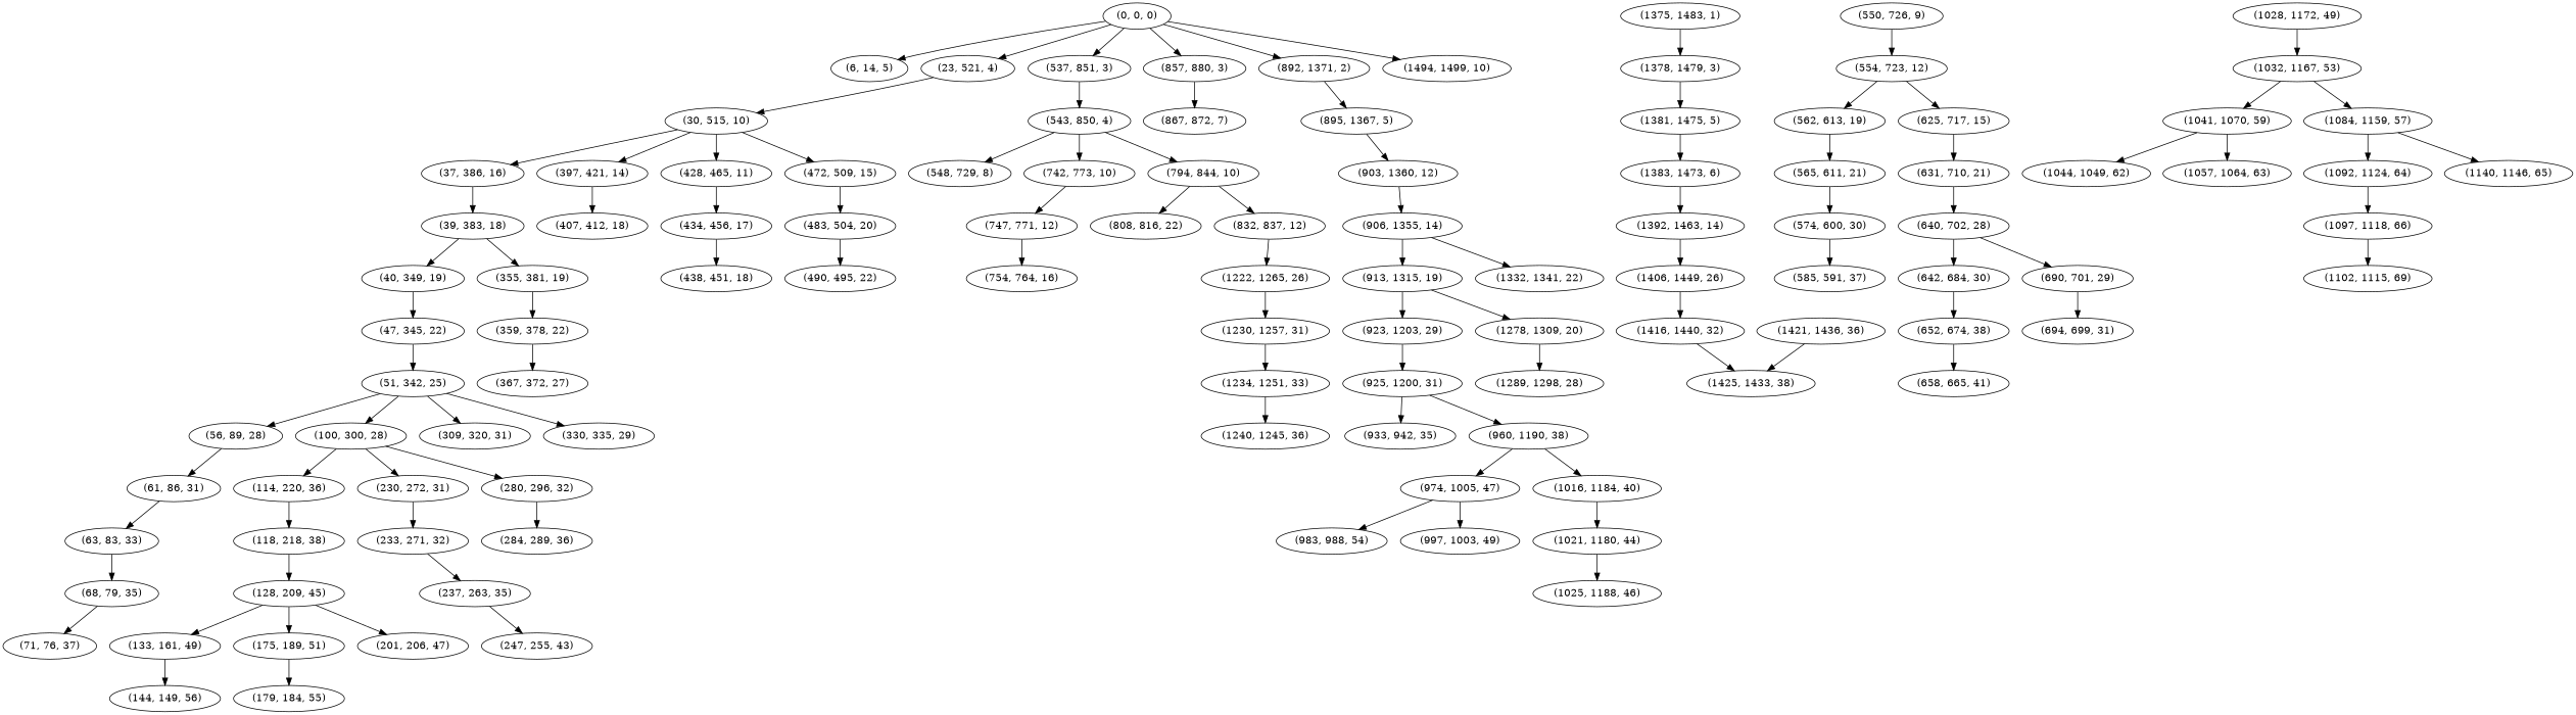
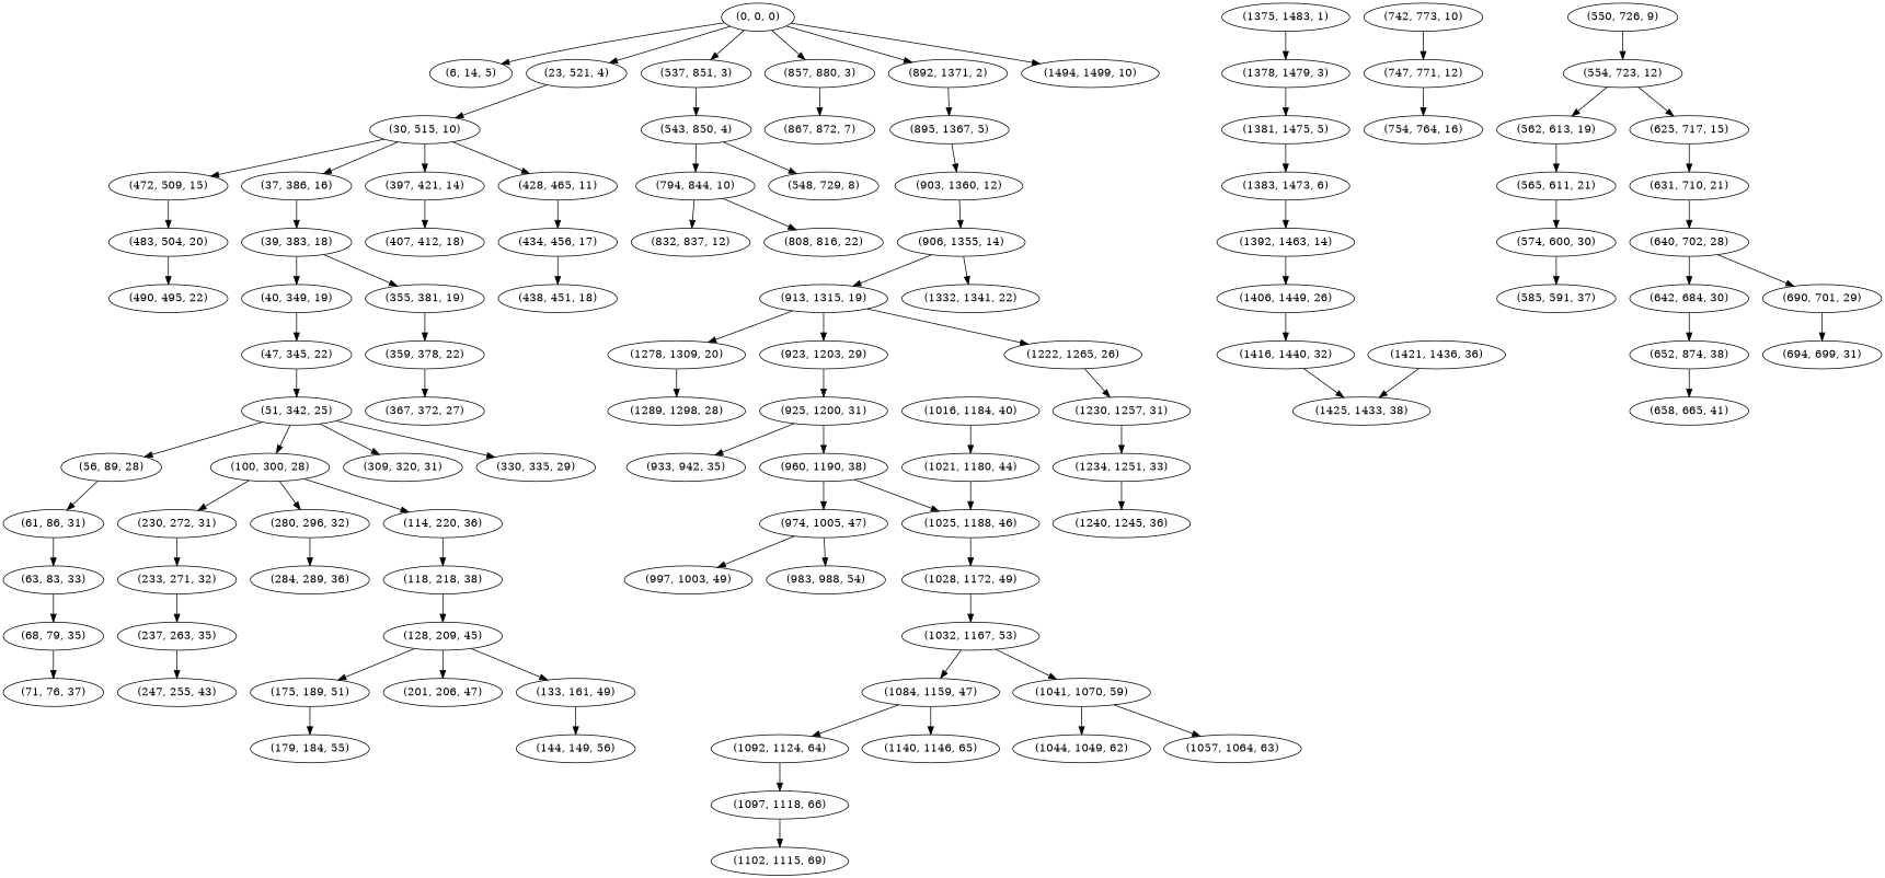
  digraph {
    "(0, 0, 0)"
    "(6, 14, 5)"
    "(23, 521, 4)"
    "(537, 851, 3)"
    "(857, 880, 3)"
    "(892, 1371, 2)"
    "(1494, 1499, 10)"
    "(30, 515, 10)"
    "(543, 850, 4)"
    "(867, 872, 7)"
    "(895, 1367, 5)"
    "(1375, 1483, 1)"
    "(1378, 1479, 3)"
    "(37, 386, 16)"
    "(397, 421, 14)"
    "(428, 465, 11)"
    "(472, 509, 15)"
    "(39, 383, 18)"
    "(407, 412, 18)"
    "(434, 456, 17)"
    "(483, 504, 20)"
    "(40, 349, 19)"
    "(355, 381, 19)"
    "(47, 345, 22)"
    "(359, 378, 22)"
    "(51, 342, 25)"
    "(56, 89, 28)"
    "(100, 300, 28)"
    "(309, 320, 31)"
    "(330, 335, 29)"
    "(61, 86, 31)"
    "(114, 220, 36)"
    "(230, 272, 31)"
    "(280, 296, 32)"
    "(63, 83, 33)"
    "(68, 79, 35)"
    "(71, 76, 37)"
    "(118, 218, 38)"
    "(233, 271, 32)"
    "(284, 289, 36)"
    "(128, 209, 45)"
    "(133, 161, 49)"
    "(175, 189, 51)"
    "(201, 206, 47)"
    "(144, 149, 56)"
    "(179, 184, 55)"
    "(237, 263, 35)"
    "(247, 255, 43)"
    "(367, 372, 27)"
    "(438, 451, 18)"
    "(490, 495, 22)"
    "(548, 729, 8)"
    "(742, 773, 10)"
    "(794, 844, 10)"
    "(747, 771, 12)"
    "(808, 816, 22)"
    "(832, 837, 12)"
    "(550, 726, 9)"
    "(554, 723, 12)"
    "(562, 613, 19)"
    "(625, 717, 15)"
    "(565, 611, 21)"
    "(631, 710, 21)"
    "(574, 600, 30)"
    "(585, 591, 37)"
    "(640, 702, 28)"
    "(642, 684, 30)"
    "(690, 701, 29)"
-   "(652, 674, 38)"
+   "(652, 674, 38)" [label="(652, 874, 38)"]
    "(694, 699, 31)"
    "(658, 665, 41)"
    "(754, 764, 16)"
    "(903, 1360, 12)"
    "(906, 1355, 14)"
    "(913, 1315, 19)"
    "(1332, 1341, 22)"
    "(923, 1203, 29)"
    "(1222, 1265, 26)"
    "(1278, 1309, 20)"
    "(925, 1200, 31)"
    "(1230, 1257, 31)"
    "(1289, 1298, 28)"
    "(933, 942, 35)"
    "(960, 1190, 38)"
    "(974, 1005, 47)"
    "(1016, 1184, 40)"
    "(983, 988, 54)"
    "(997, 1003, 49)"
    "(1021, 1180, 44)"
    n90 [label="(1025, 1188, 46)"]
    "(1028, 1172, 49)"
    "(1032, 1167, 53)"
    "(1041, 1070, 59)"
-   "(1084, 1159, 57)"
+   "(1084, 1159, 57)" [label="(1084, 1159, 47)"]
    "(1044, 1049, 62)"
    "(1057, 1064, 63)"
    "(1092, 1124, 64)"
    "(1140, 1146, 65)"
    "(1097, 1118, 66)"
    "(1102, 1115, 69)"
    "(1234, 1251, 33)"
    "(1240, 1245, 36)"
    "(1381, 1475, 5)"
    "(1383, 1473, 6)"
    "(1392, 1463, 14)"
    "(1406, 1449, 26)"
    "(1416, 1440, 32)"
    "(1425, 1433, 38)"
    "(1421, 1436, 36)"
    "(0, 0, 0)" -> "(6, 14, 5)"
    "(0, 0, 0)" -> "(23, 521, 4)"
    "(0, 0, 0)" -> "(537, 851, 3)"
    "(0, 0, 0)" -> "(857, 880, 3)"
    "(0, 0, 0)" -> "(892, 1371, 2)"
    "(0, 0, 0)" -> "(1494, 1499, 10)"
    "(23, 521, 4)" -> "(30, 515, 10)"
    "(537, 851, 3)" -> "(543, 850, 4)"
    "(857, 880, 3)" -> "(867, 872, 7)"
    "(892, 1371, 2)" -> "(895, 1367, 5)"
    "(30, 515, 10)" -> "(37, 386, 16)"
    "(30, 515, 10)" -> "(397, 421, 14)"
    "(30, 515, 10)" -> "(428, 465, 11)"
    "(30, 515, 10)" -> "(472, 509, 15)"
    "(543, 850, 4)" -> "(548, 729, 8)"
-   "(543, 850, 4)" -> "(742, 773, 10)"
    "(543, 850, 4)" -> "(794, 844, 10)"
    "(895, 1367, 5)" -> "(903, 1360, 12)"
    "(1375, 1483, 1)" -> "(1378, 1479, 3)"
    "(1378, 1479, 3)" -> "(1381, 1475, 5)"
    "(37, 386, 16)" -> "(39, 383, 18)"
    "(397, 421, 14)" -> "(407, 412, 18)"
    "(428, 465, 11)" -> "(434, 456, 17)"
    "(472, 509, 15)" -> "(483, 504, 20)"
    "(39, 383, 18)" -> "(40, 349, 19)"
    "(39, 383, 18)" -> "(355, 381, 19)"
    "(434, 456, 17)" -> "(438, 451, 18)"
    "(483, 504, 20)" -> "(490, 495, 22)"
    "(40, 349, 19)" -> "(47, 345, 22)"
    "(355, 381, 19)" -> "(359, 378, 22)"
    "(47, 345, 22)" -> "(51, 342, 25)"
    "(359, 378, 22)" -> "(367, 372, 27)"
    "(51, 342, 25)" -> "(56, 89, 28)"
    "(51, 342, 25)" -> "(100, 300, 28)"
    "(51, 342, 25)" -> "(309, 320, 31)"
    "(51, 342, 25)" -> "(330, 335, 29)"
    "(56, 89, 28)" -> "(61, 86, 31)"
    "(100, 300, 28)" -> "(114, 220, 36)"
    "(100, 300, 28)" -> "(230, 272, 31)"
    "(100, 300, 28)" -> "(280, 296, 32)"
    "(61, 86, 31)" -> "(63, 83, 33)"
    "(114, 220, 36)" -> "(118, 218, 38)"
    "(230, 272, 31)" -> "(233, 271, 32)"
    "(280, 296, 32)" -> "(284, 289, 36)"
    "(63, 83, 33)" -> "(68, 79, 35)"
    "(68, 79, 35)" -> "(71, 76, 37)"
    "(118, 218, 38)" -> "(128, 209, 45)"
    "(233, 271, 32)" -> "(237, 263, 35)"
    "(128, 209, 45)" -> "(133, 161, 49)"
    "(128, 209, 45)" -> "(175, 189, 51)"
    "(128, 209, 45)" -> "(201, 206, 47)"
    "(133, 161, 49)" -> "(144, 149, 56)"
    "(175, 189, 51)" -> "(179, 184, 55)"
    "(237, 263, 35)" -> "(247, 255, 43)"
    "(742, 773, 10)" -> "(747, 771, 12)"
    "(794, 844, 10)" -> "(808, 816, 22)"
    "(794, 844, 10)" -> "(832, 837, 12)"
    "(747, 771, 12)" -> "(754, 764, 16)"
    "(550, 726, 9)" -> "(554, 723, 12)"
    "(554, 723, 12)" -> "(562, 613, 19)"
    "(554, 723, 12)" -> "(625, 717, 15)"
    "(562, 613, 19)" -> "(565, 611, 21)"
    "(625, 717, 15)" -> "(631, 710, 21)"
    "(565, 611, 21)" -> "(574, 600, 30)"
    "(631, 710, 21)" -> "(640, 702, 28)"
    "(574, 600, 30)" -> "(585, 591, 37)"
    "(640, 702, 28)" -> "(642, 684, 30)"
    "(640, 702, 28)" -> "(690, 701, 29)"
    "(642, 684, 30)" -> "(652, 674, 38)"
    "(690, 701, 29)" -> "(694, 699, 31)"
    "(652, 674, 38)" -> "(658, 665, 41)"
    "(903, 1360, 12)" -> "(906, 1355, 14)"
    "(906, 1355, 14)" -> "(913, 1315, 19)"
    "(906, 1355, 14)" -> "(1332, 1341, 22)"
    "(913, 1315, 19)" -> "(923, 1203, 29)"
-   "(832, 837, 12)" -> "(1222, 1265, 26)"
+   "(913, 1315, 19)" -> "(1222, 1265, 26)"
    "(913, 1315, 19)" -> "(1278, 1309, 20)"
    "(923, 1203, 29)" -> "(925, 1200, 31)"
    "(1222, 1265, 26)" -> "(1230, 1257, 31)"
    "(1278, 1309, 20)" -> "(1289, 1298, 28)"
    "(925, 1200, 31)" -> "(933, 942, 35)"
    "(925, 1200, 31)" -> "(960, 1190, 38)"
    "(1230, 1257, 31)" -> "(1234, 1251, 33)"
    "(960, 1190, 38)" -> "(974, 1005, 47)"
-   "(960, 1190, 38)" -> "(1016, 1184, 40)"
+   "(960, 1190, 38)" -> n90
    "(974, 1005, 47)" -> "(983, 988, 54)"
    "(974, 1005, 47)" -> "(997, 1003, 49)"
    "(1016, 1184, 40)" -> "(1021, 1180, 44)"
    "(1021, 1180, 44)" -> n90
+   n90 -> "(1028, 1172, 49)"
    "(1028, 1172, 49)" -> "(1032, 1167, 53)"
    "(1032, 1167, 53)" -> "(1041, 1070, 59)"
    "(1032, 1167, 53)" -> "(1084, 1159, 57)"
    "(1041, 1070, 59)" -> "(1044, 1049, 62)"
    "(1041, 1070, 59)" -> "(1057, 1064, 63)"
    "(1084, 1159, 57)" -> "(1092, 1124, 64)"
    "(1084, 1159, 57)" -> "(1140, 1146, 65)"
    "(1092, 1124, 64)" -> "(1097, 1118, 66)"
    "(1097, 1118, 66)" -> "(1102, 1115, 69)"
    "(1234, 1251, 33)" -> "(1240, 1245, 36)"
    "(1381, 1475, 5)" -> "(1383, 1473, 6)"
    "(1383, 1473, 6)" -> "(1392, 1463, 14)"
    "(1392, 1463, 14)" -> "(1406, 1449, 26)"
    "(1406, 1449, 26)" -> "(1416, 1440, 32)"
    "(1416, 1440, 32)" -> "(1425, 1433, 38)"
    "(1421, 1436, 36)" -> "(1425, 1433, 38)"
  }
